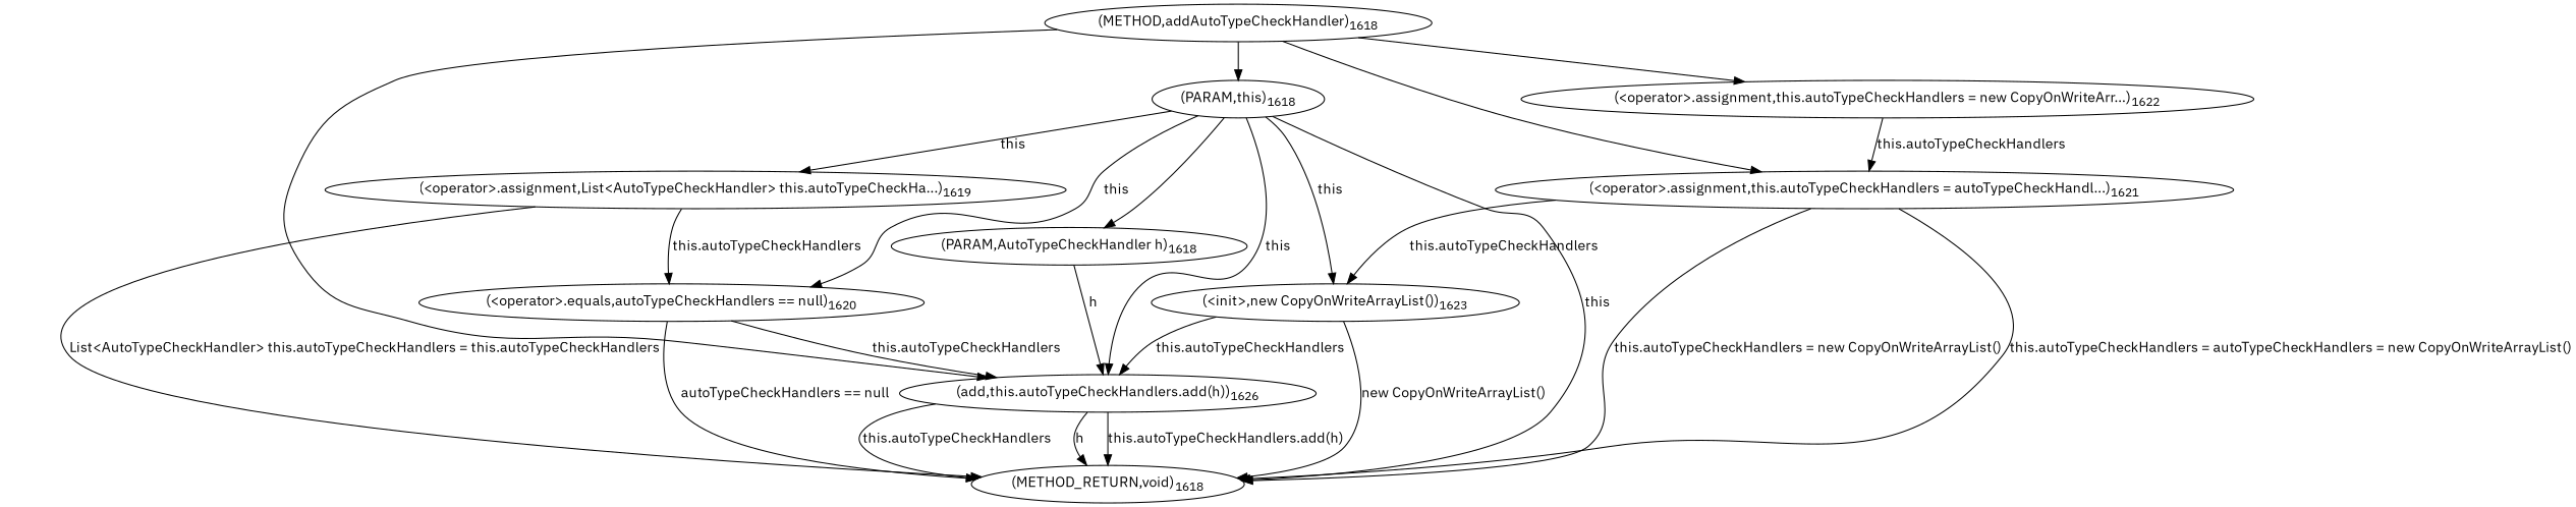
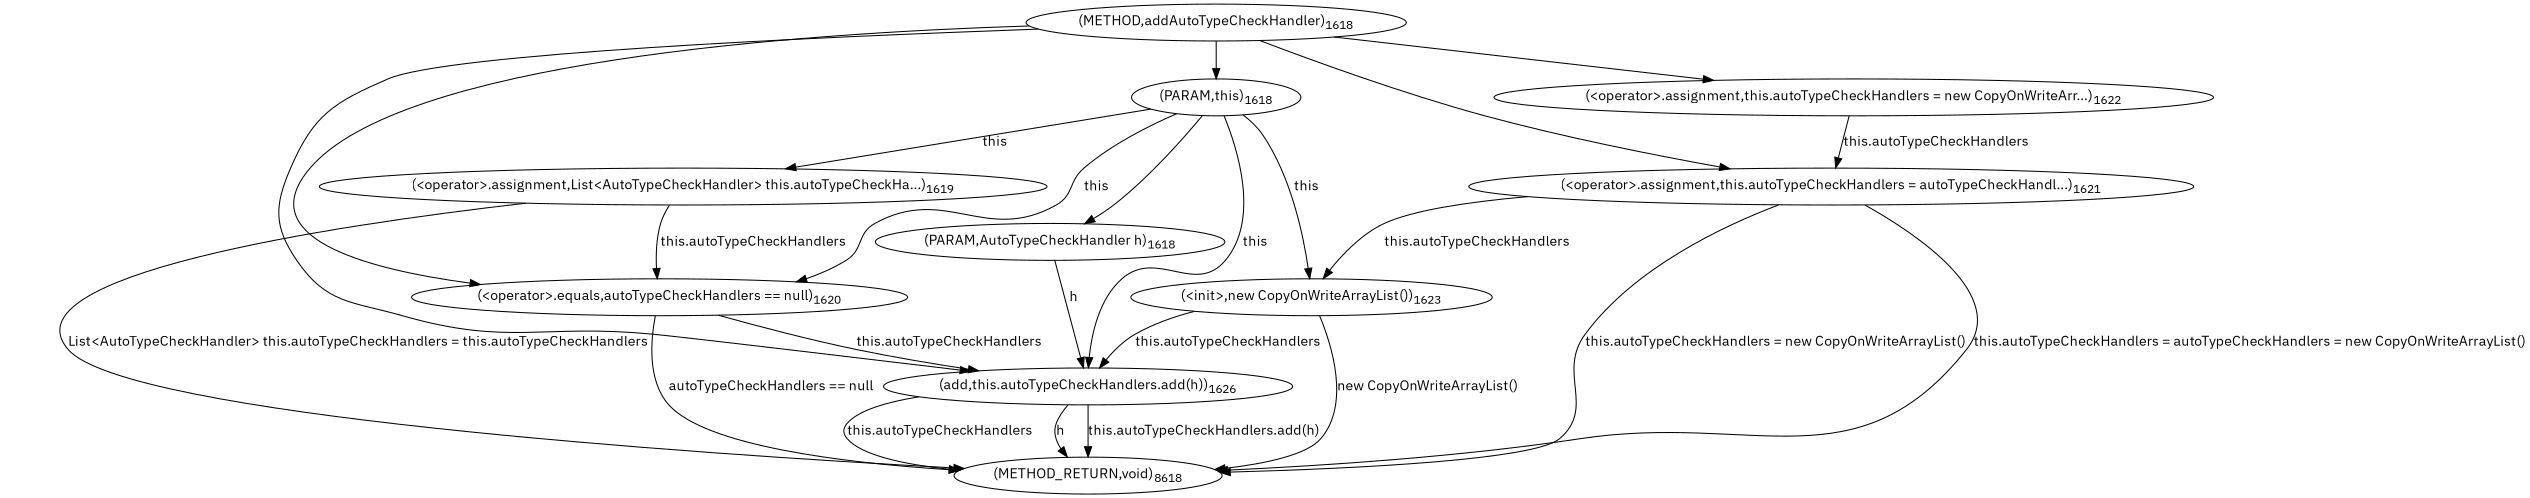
  digraph {
    fontname="IBM Plex Sans"
    node [fontname="IBM Plex Sans"]
    edge [fontname="IBM Plex Sans"]
    n1 [label=<(METHOD,addAutoTypeCheckHandler)<SUB>1618</SUB>>]
    n2 [label=<(PARAM,this)<SUB>1618</SUB>>]
    n3 [label=<(add,this.autoTypeCheckHandlers.add(h))<SUB>1626</SUB>>]
    n4 [label=<(&lt;operator&gt;.equals,autoTypeCheckHandlers == null)<SUB>1620</SUB>>]
    n5 [label=<(&lt;operator&gt;.assignment,this.autoTypeCheckHandlers = autoTypeCheckHandl...)<SUB>1621</SUB>>]
    n6 [label=<(&lt;operator&gt;.assignment,this.autoTypeCheckHandlers = new CopyOnWriteArr...)<SUB>1622</SUB>>]
    n7 [label=<(PARAM,AutoTypeCheckHandler h)<SUB>1618</SUB>>]
-   n8 [label=<(METHOD_RETURN,void)<SUB>1618</SUB>>]
+   n8 [label=<(METHOD_RETURN,void)<SUB>8618</SUB>>]
    n9 [label=<(&lt;operator&gt;.assignment,List&lt;AutoTypeCheckHandler&gt; this.autoTypeCheckHa...)<SUB>1619</SUB>>]
    n10 [label=<(&lt;init&gt;,new CopyOnWriteArrayList())<SUB>1623</SUB>>]
    n1 -> n2
    n1 -> n3
+   n1 -> n4
    n1 -> n5
    n1 -> n6
    n2 -> n3 [label=this]
    n2 -> n4 [label=this]
    n2 -> n7
-   n2 -> n8 [label=this]
    n2 -> n9 [label=this]
    n2 -> n10 [label=this]
    n3 -> n8 [label="this.autoTypeCheckHandlers"]
    n3 -> n8 [label=h]
    n3 -> n8 [label="this.autoTypeCheckHandlers.add(h)"]
    n4 -> n3 [label="this.autoTypeCheckHandlers"]
    n4 -> n8 [label="autoTypeCheckHandlers == null"]
    n5 -> n8 [label="this.autoTypeCheckHandlers = new CopyOnWriteArrayList()"]
    n5 -> n8 [label="this.autoTypeCheckHandlers = autoTypeCheckHandlers = new CopyOnWriteArrayList()"]
    n5 -> n10 [label="this.autoTypeCheckHandlers"]
    n6 -> n5 [label="this.autoTypeCheckHandlers"]
    n7 -> n3 [label=h]
    n9 -> n4 [label="this.autoTypeCheckHandlers"]
    n9 -> n8 [label="List&lt;AutoTypeCheckHandler&gt; this.autoTypeCheckHandlers = this.autoTypeCheckHandlers"]
    n10 -> n3 [label="this.autoTypeCheckHandlers"]
    n10 -> n8 [label="new CopyOnWriteArrayList()"]
  }
